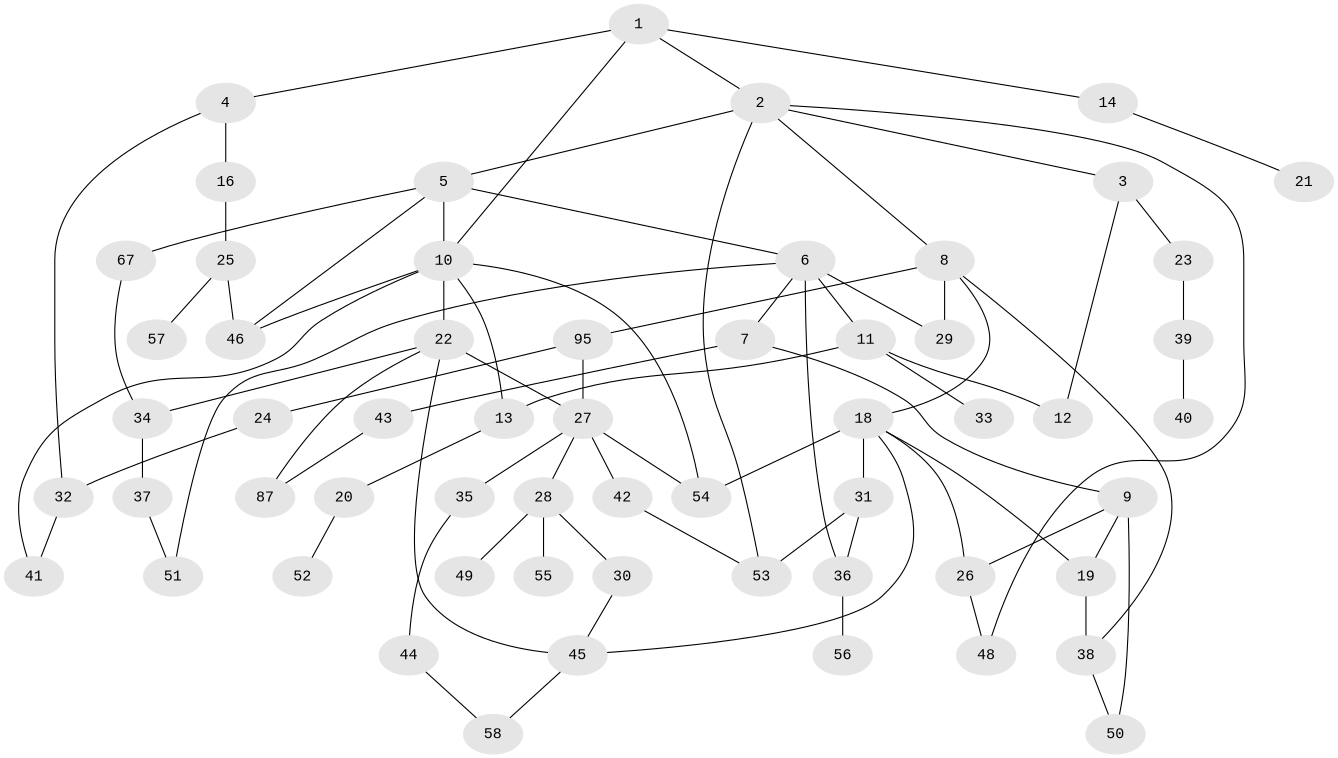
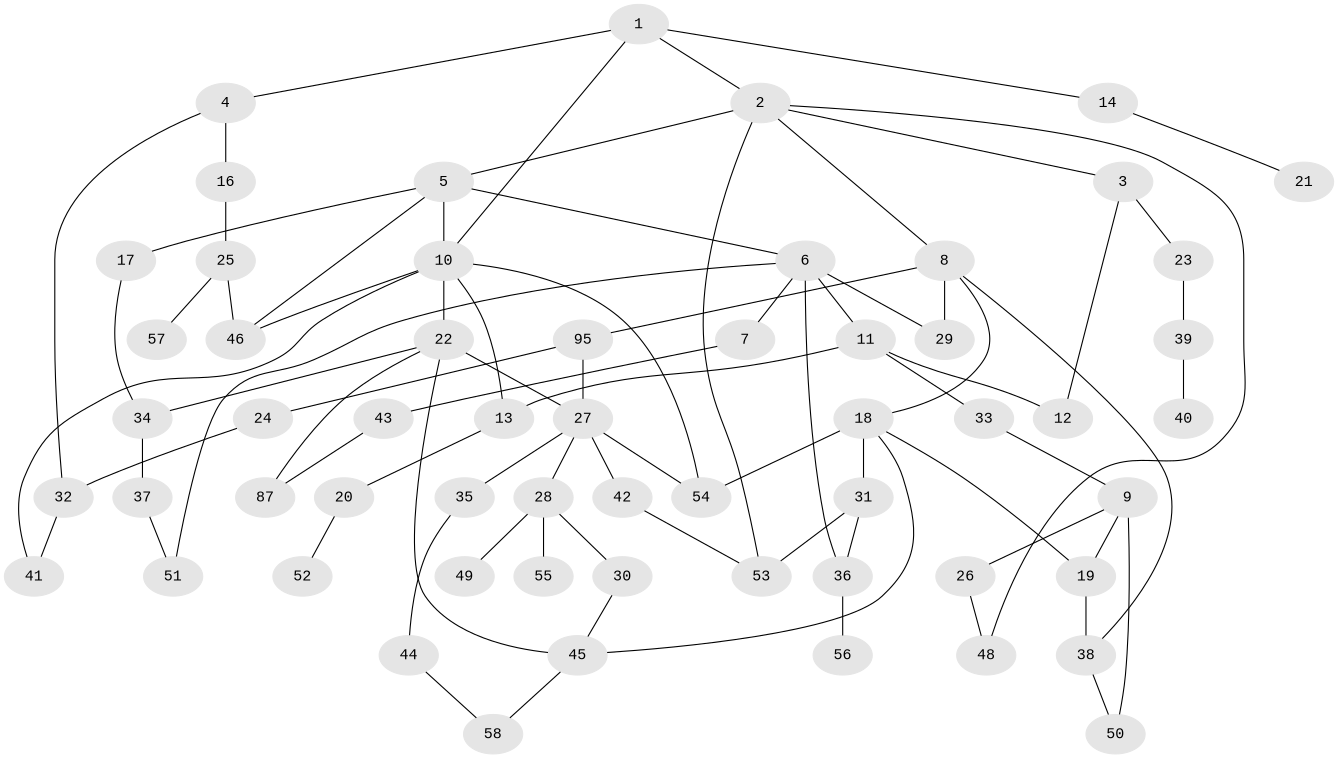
  graph {
    fontname="Liberation Mono"
    node [color=gray90 fontname="Liberation Mono" style=filled]
    edge [fontname="Liberation Mono" weight=1.0]
    1
    2
    4
    10
    14
    3
    5
    8
    48
    53
    16
    32
    46
    13
    22
    41
    54
    21
    12
    23
    6
-   17 [label=67]
+   17
    29
    n24 [label=95]
    18
    38
    39
    25
    7
    11
    36
    51
    34
    9
    43
    33
    56
    19
    26
    50
    n41 [label=87]
    24
    27
    31
    45
    20
    52
    28
    35
    42
    57
    37
    58
    40
    30
    49
    55
    44
    1 -- 2
    1 -- 4
    1 -- 10
    1 -- 14
    2 -- 3
    2 -- 5
    2 -- 8
    2 -- 48
    2 -- 53
    4 -- 16
    4 -- 32
    10 -- 46
    10 -- 13
    10 -- 22 [weight=2.0]
    10 -- 41
    10 -- 54
    14 -- 21
    3 -- 12
    3 -- 23
    5 -- 10
    5 -- 46
    5 -- 6
    5 -- 17
    8 -- 29
    8 -- n24
    8 -- 18
    8 -- 38
    16 -- 25
    32 -- 41
    13 -- 20
    22 -- 34
    22 -- n41
    22 -- 27
    22 -- 45
    23 -- 39
    6 -- 29
    6 -- 7
    6 -- 11 [weight=2.0]
    6 -- 36
    6 -- 51
    17 -- 34
    n24 -- 24
    n24 -- 27
    18 -- 54
    18 -- 19
-   18 -- 26
    18 -- 31
    18 -- 45
    38 -- 50
    39 -- 40
    25 -- 46
    25 -- 57
-   7 -- 9
+   33 -- 9
    7 -- 43
    11 -- 13
    11 -- 12
    11 -- 33
    36 -- 56
    34 -- 37
    9 -- 19
    9 -- 26
    9 -- 50
    43 -- n41
    19 -- 38
    26 -- 48
    24 -- 32
    27 -- 54
    27 -- 28
    27 -- 35
    27 -- 42
    31 -- 53
    31 -- 36
    45 -- 58
    20 -- 52
    28 -- 30
    28 -- 49
    28 -- 55
    35 -- 44
    42 -- 53
    37 -- 51
    30 -- 45
    44 -- 58
  }
